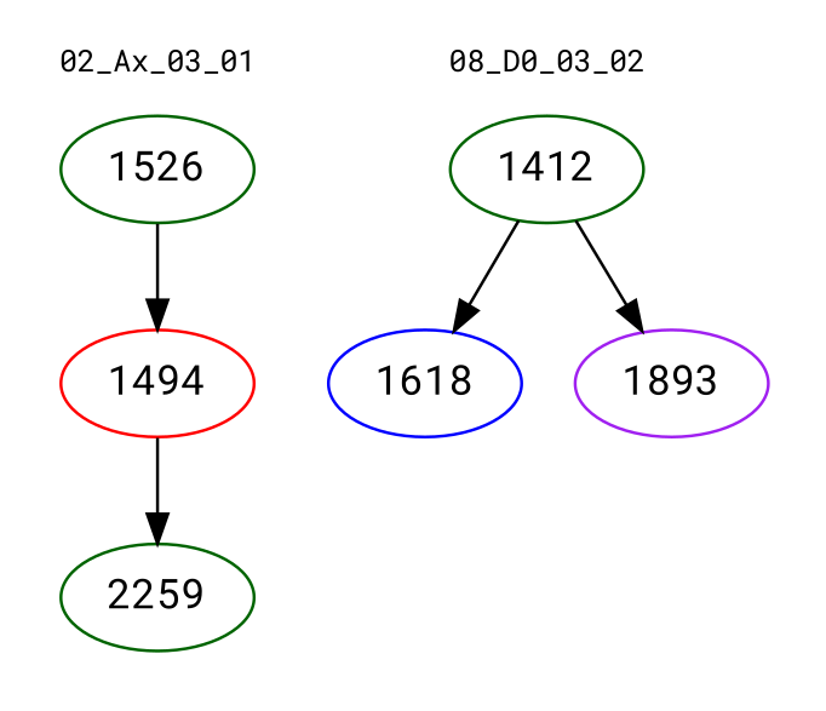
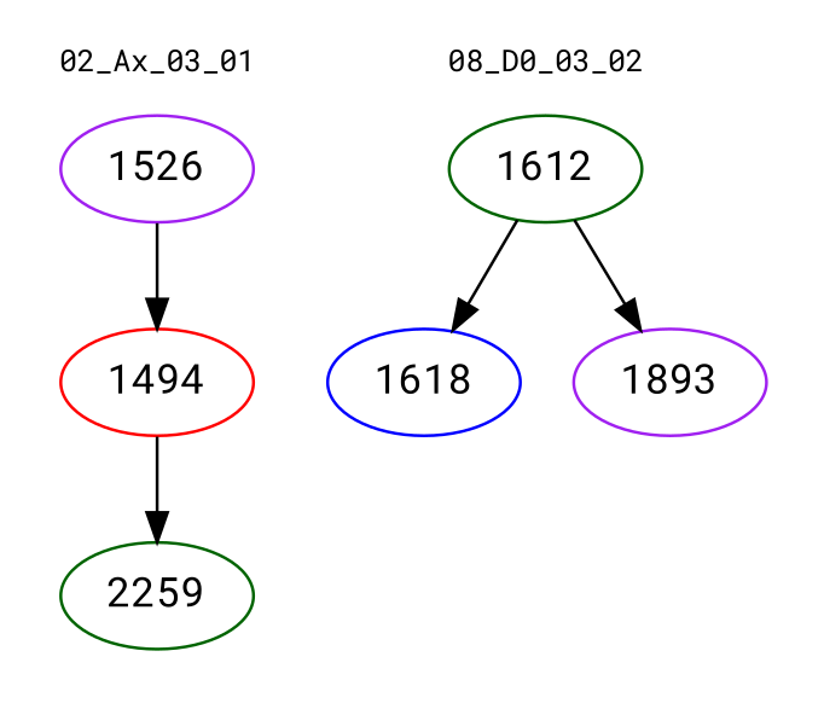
  digraph {
    fontname="Roboto Mono"
    node [color=purple fontname="Roboto Mono"]
    edge [color=black fontname="Roboto Mono"]
    n1 [color=red label=1494]
-   n2 [color=darkgreen label=1526]
+   n2 [label=1526]
    n3 [color=darkgreen label=2259]
-   n4 [color=darkgreen label=1412]
+   n4 [color=darkgreen label=1612]
    n5 [color=blue label=1618]
    n6 [label=1893]
    subgraph cluster_1 {
      color=white
      fontsize=10
      label="02_Ax_03_01"
      n1
      n2
      n3
    }
    subgraph cluster_2 {
      color=white
      fontsize=10
      label="08_D0_03_02"
      n4
      n5
      n6
    }
    n1 -> n3
    n2 -> n1
    n4 -> n5
    n4 -> n6
  }
